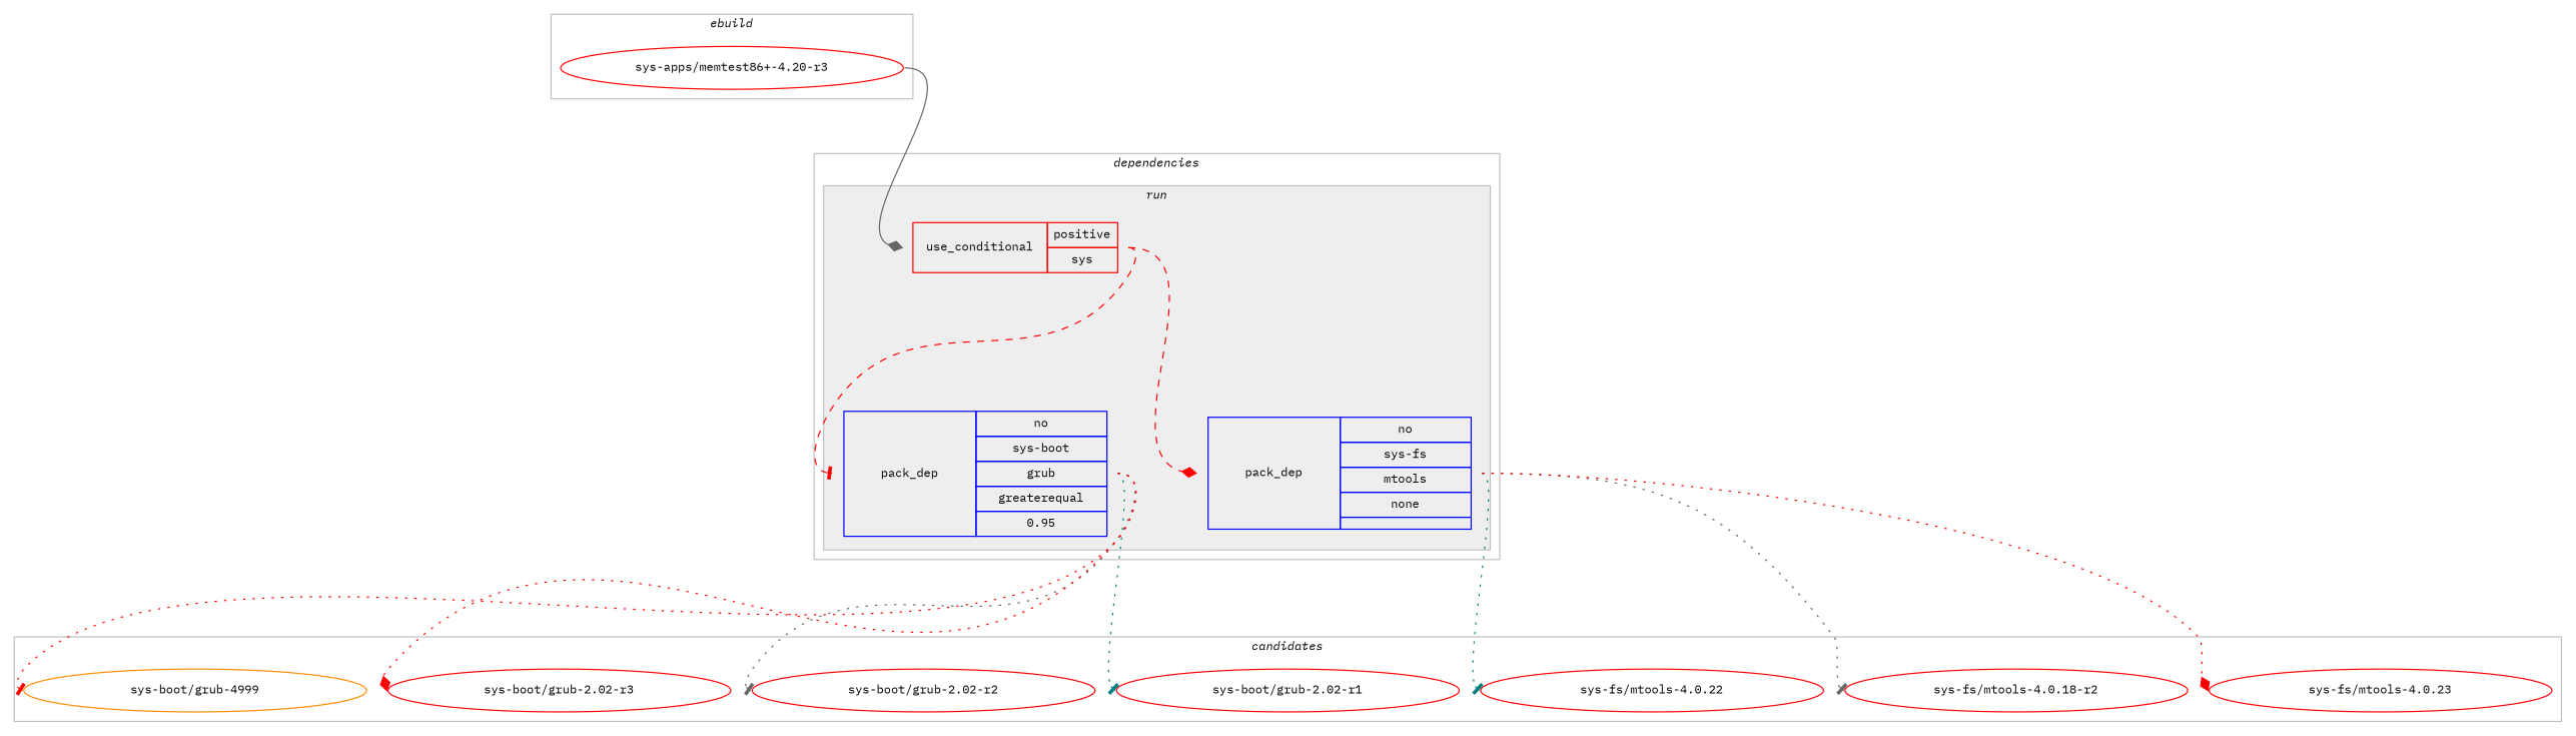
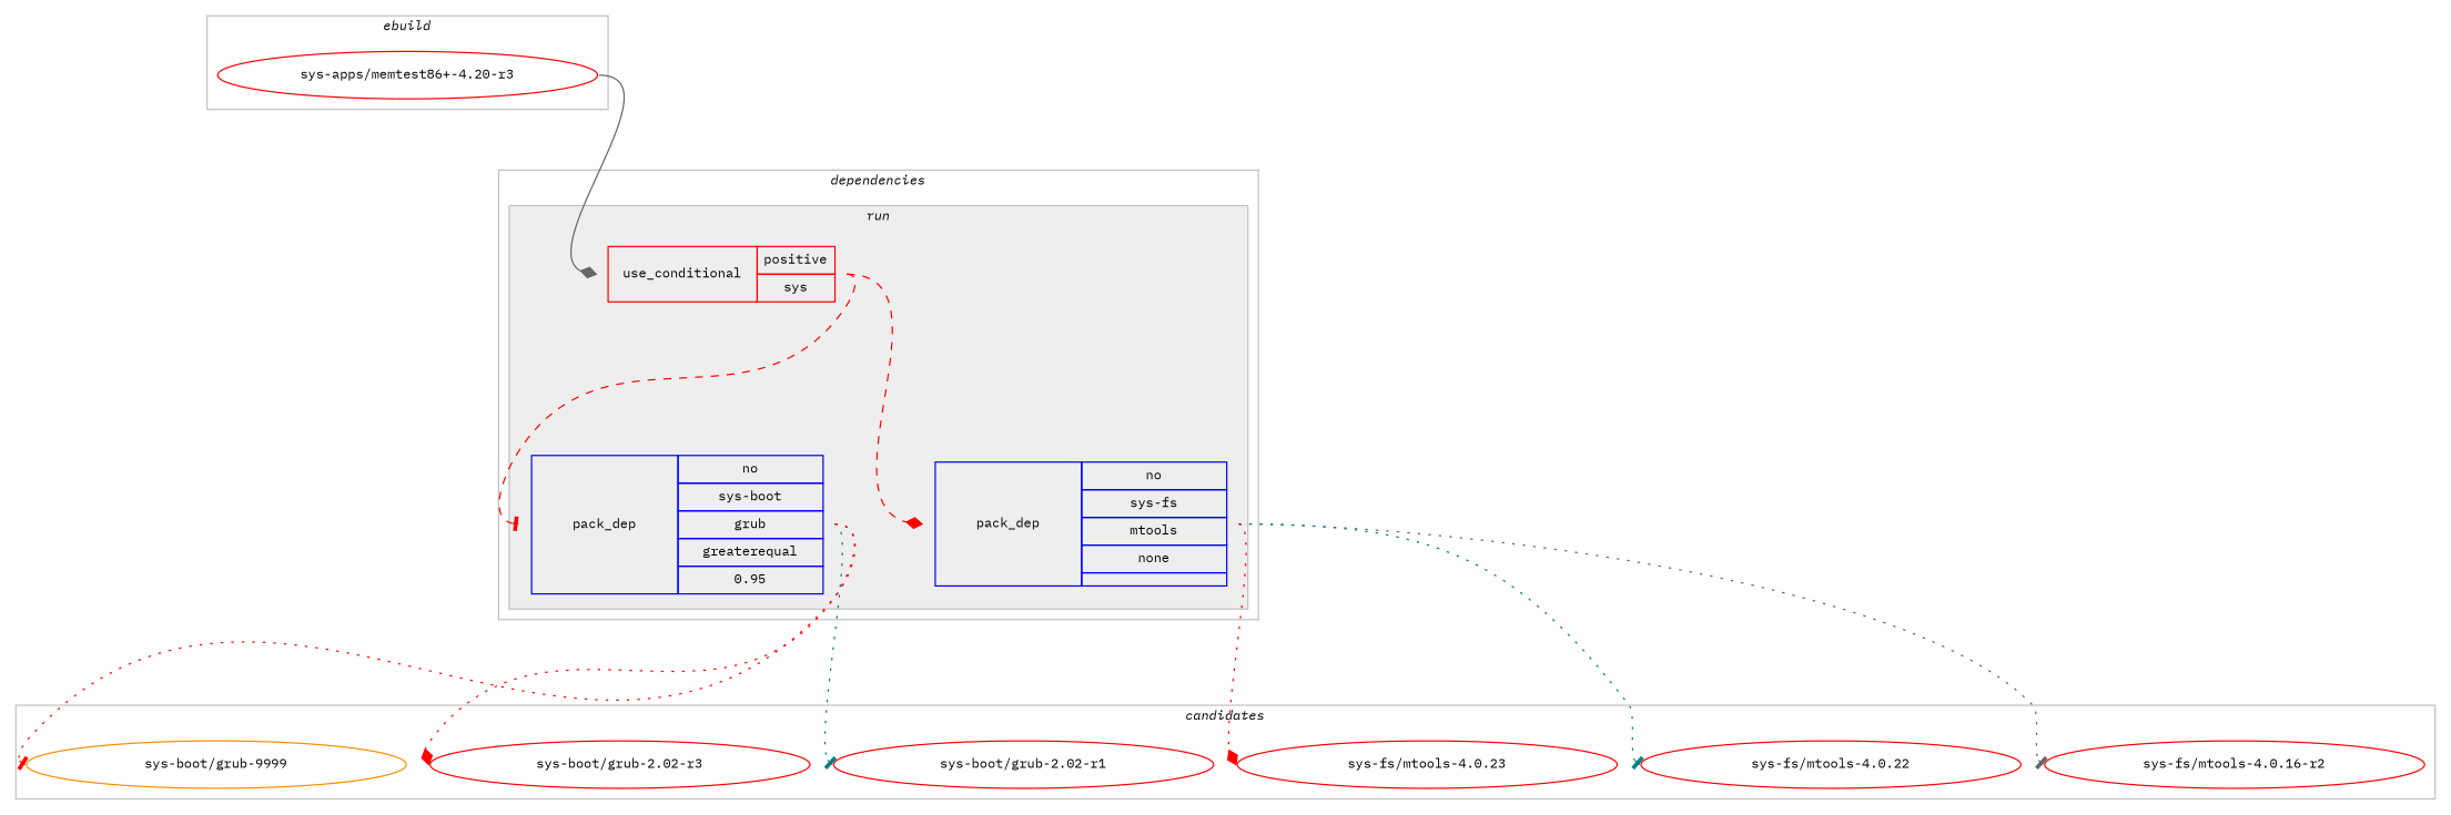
  digraph {
    compound=true
    concentrate=true
    fontname="IBM Plex Mono"
    fontsize=10
    newrank=true
    rankdir=TB
    ranksep=1.5
    node [color=red fontname="IBM Plex Mono" fontsize=10]
    edge [arrowhead=tee color=red fontname="IBM Plex Mono" headport=w style=dotted tailport=e weight=100]
    n1 [label="sys-apps/memtest86+-4.20-r3" width=4]
    n2 [color=blue label=<<TABLE BORDER="0" CELLBORDER="1" CELLSPACING="0" CELLPADDING="4" WIDTH="220"><TR><TD ROWSPAN="6" CELLPADDING="30">pack_dep</TD></TR><TR><TD WIDTH="110">no</TD></TR><TR><TD>sys-boot</TD></TR><TR><TD>grub</TD></TR><TR><TD>greaterequal</TD></TR><TR><TD>0.95</TD></TR></TABLE>> shape=none]
    n3 [color=blue label=<<TABLE BORDER="0" CELLBORDER="1" CELLSPACING="0" CELLPADDING="4" WIDTH="220"><TR><TD ROWSPAN="6" CELLPADDING="30">pack_dep</TD></TR><TR><TD WIDTH="110">no</TD></TR><TR><TD>sys-fs</TD></TR><TR><TD>mtools</TD></TR><TR><TD>none</TD></TR><TR><TD></TD></TR></TABLE>> shape=none]
    n4 [label=<<TABLE BORDER="0" CELLBORDER="1" CELLSPACING="0" CELLPADDING="4"><TR><TD ROWSPAN="3" CELLPADDING="10">use_conditional</TD></TR><TR><TD>positive</TD></TR><TR><TD>sys</TD></TR></TABLE>> shape=none]
    n5 [label="sys-boot/grub-2.02-r1" width=4]
-   n6 [label="sys-boot/grub-2.02-r2" width=4]
    n7 [label="sys-boot/grub-2.02-r3" width=4]
-   n8 [color=darkorange label="sys-boot/grub-4999" width=4]
-   n9 [label="sys-fs/mtools-4.0.18-r2" width=4]
+   n8 [color=darkorange label="sys-boot/grub-9999" width=4]
+   n9 [label="sys-fs/mtools-4.0.16-r2" width=4]
    n10 [label="sys-fs/mtools-4.0.22" width=4]
    n11 [label="sys-fs/mtools-4.0.23" width=4]
    subgraph cluster_1 {
      color=gray
      label=<<i>ebuild</i>>
      rank=same
      n1
    }
    subgraph cluster_2 {
      color=gray
      label=<<i>dependencies</i>>
      subgraph cluster_3 {
        color=gray
        fillcolor="#eeeeee"
        label=<<i>compile</i>>
        style=filled
      }
      subgraph cluster_4 {
        color=gray
        fillcolor="#eeeeee"
        label=<<i>compile and run</i>>
        style=filled
      }
      subgraph cluster_5 {
        color=gray
        fillcolor="#eeeeee"
        label=<<i>run</i>>
        style=filled
        subgraph sub_6 {
          color=gray
          fillcolor="#eeeeee"
          label=<<i>run</i>>
          style=filled
          n4
          subgraph sub_7 {
            color=gray
            fillcolor="#eeeeee"
            label=<<i>run</i>>
            style=filled
            n2
          }
          subgraph sub_8 {
            color=gray
            fillcolor="#eeeeee"
            label=<<i>run</i>>
            style=filled
            n3
          }
        }
      }
    }
    subgraph cluster_9 {
      color=gray
      label=<<i>candidates</i>>
      rank=same
      subgraph sub_10 {
        color=black
        label=<<i>candidates</i>>
        nodesep=1
        rank=same
        n5
-       n6
        n7
        n8
      }
      subgraph sub_11 {
        color=black
        label=<<i>candidates</i>>
        nodesep=1
        rank=same
        n9
        n10
        n11
      }
    }
    n1 -> n4 [arrowhead=diamond color=gray40 style=solid weight=20]
    n2 -> n5 [color=teal]
-   n2 -> n6 [color=gray40]
    n2 -> n7 [arrowhead=diamond]
    n2 -> n8
    n3 -> n9 [color=gray40]
    n3 -> n10 [color=teal]
    n3 -> n11 [arrowhead=diamond]
    n4 -> n2 [style=dashed weight=20]
    n4 -> n3 [arrowhead=diamond style=dashed weight=20]
  }
